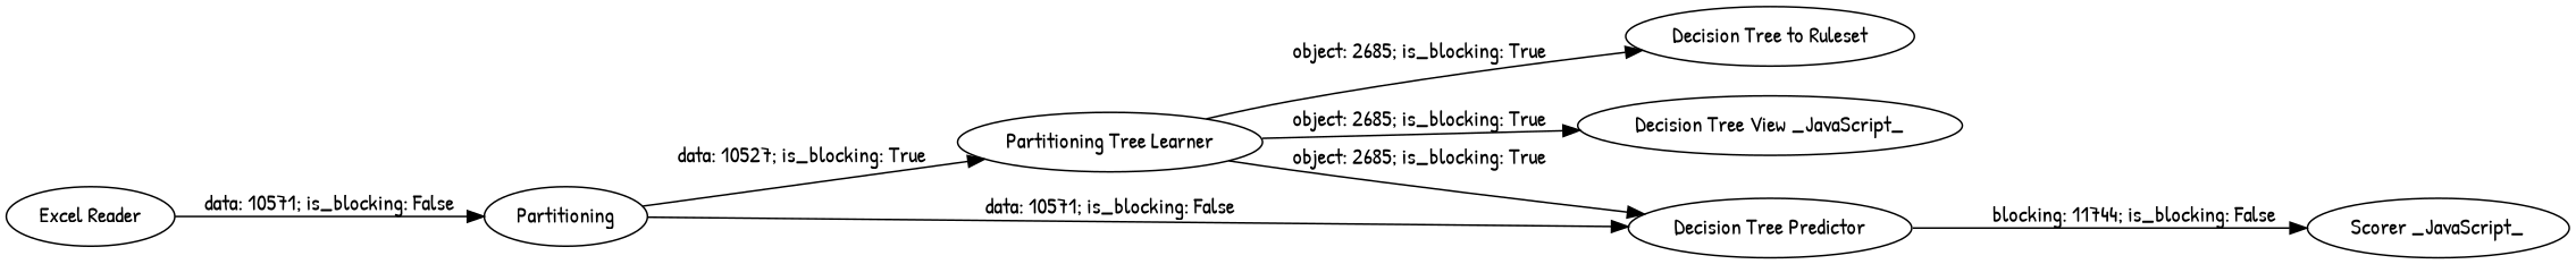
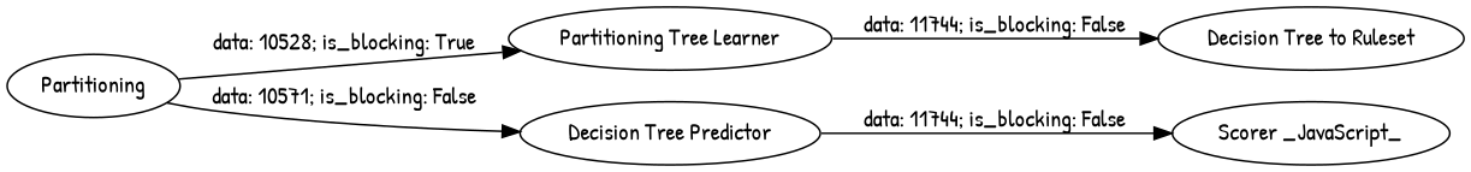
  digraph {
    fontname="Patrick Hand"
    rankdir=LR
    node [fontname="Patrick Hand"]
    edge [fontname="Patrick Hand"]
    n1 [label="Decision Tree to Ruleset"]
    n2 [label="Partitioning Tree Learner"]
-   n3 [label="Decision Tree View _JavaScript_"]
    n4 [label="Decision Tree Predictor"]
    n5 [label="Scorer _JavaScript_"]
-   n6 [label="Excel Reader"]
    n7 [label=Partitioning]
-   n2 -> n1 [label="object: 2685; is_blocking: True"]
-   n2 -> n3 [label="object: 2685; is_blocking: True"]
-   n2 -> n4 [label="object: 2685; is_blocking: True"]
-   n4 -> n5 [label="blocking: 11744; is_blocking: False"]
-   n6 -> n7 [label="data: 10571; is_blocking: False"]
-   n7 -> n2 [label="data: 10527; is_blocking: True"]
+   n2 -> n1 [label="data: 11744; is_blocking: False"]
+   n4 -> n5 [label="data: 11744; is_blocking: False"]
+   n7 -> n2 [label="data: 10528; is_blocking: True"]
    n7 -> n4 [label="data: 10571; is_blocking: False"]
  }
